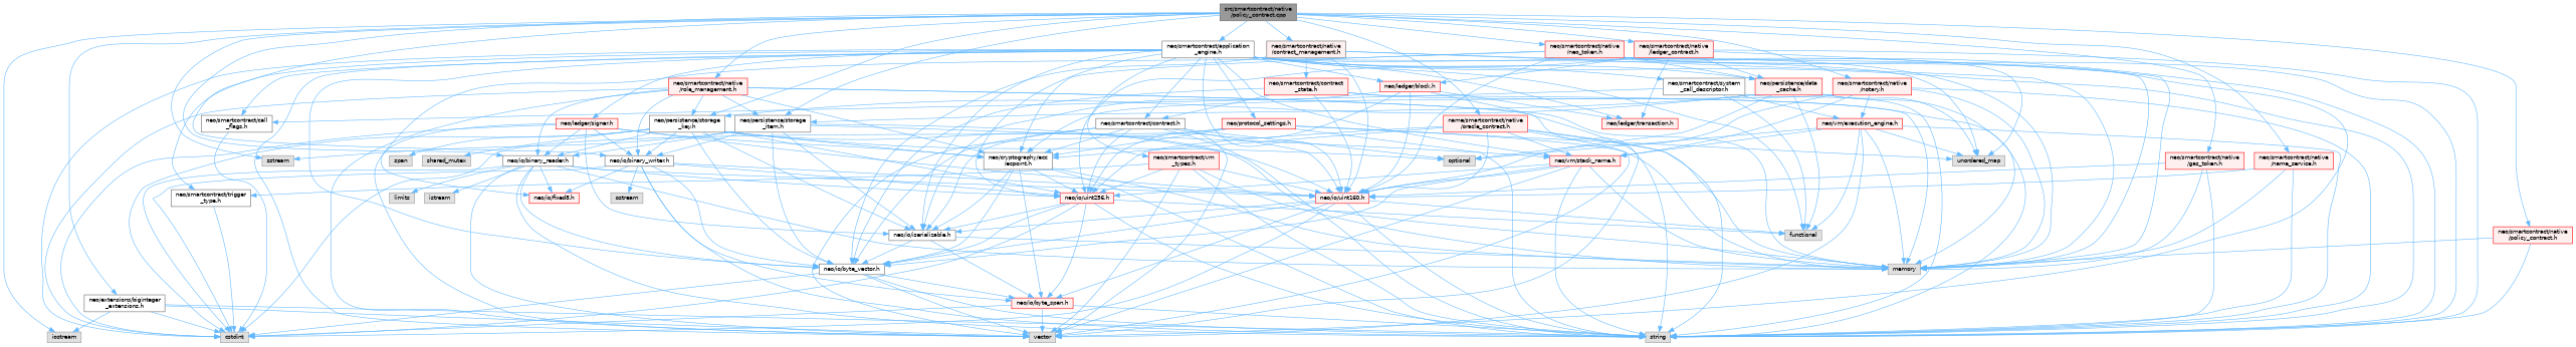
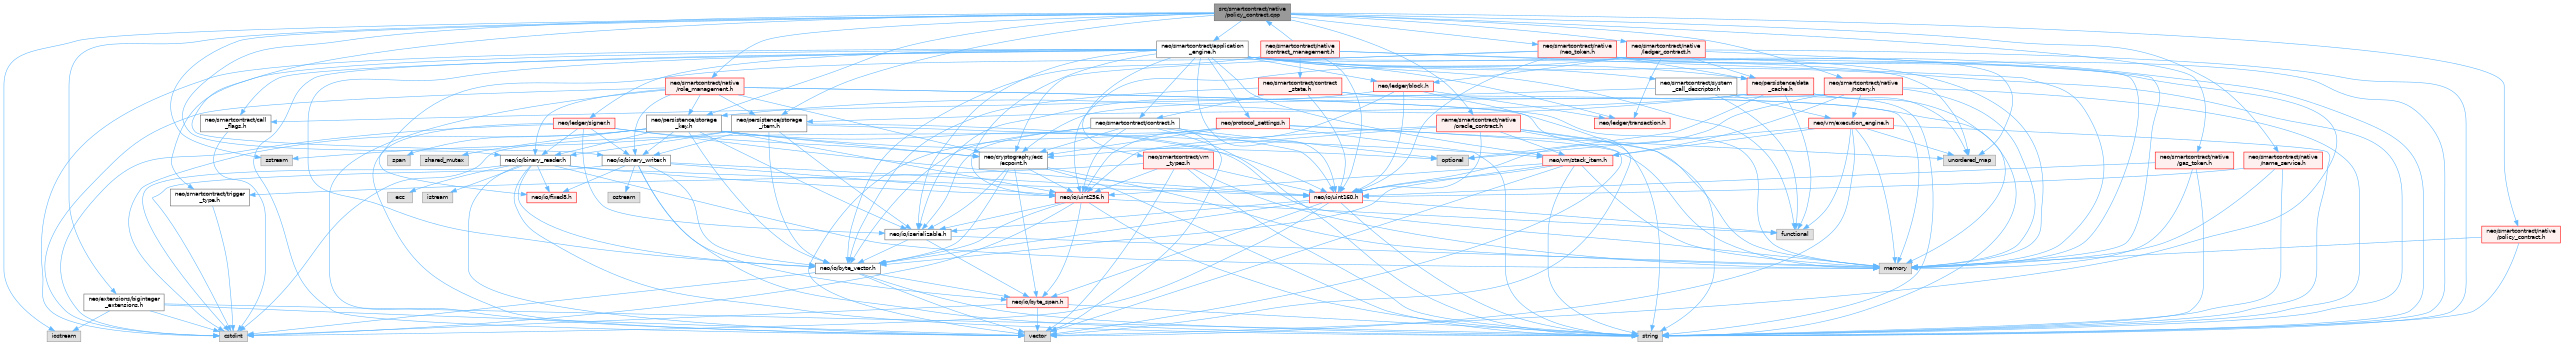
  digraph {
    node [color=red fillcolor="#FFF0F0" fontname=Helvetica fontsize=10 shape=box style=filled]
    edge [color=steelblue1 fontname=Helvetica fontsize=10 labelfontname=Helvetica labelfontsize=10 style=solid]
    n1 [color=gray40 fillcolor=grey60 fontcolor=black height=0.2 label="src/smartcontract/native\l/policy_contract.cpp" width=0.4]
    n2 [color=grey40 fillcolor=white height=0.2 label="neo/extensions/biginteger\l_extensions.h" width=0.4]
    n3 [color=grey60 fillcolor="#E0E0E0" height=0.2 label=iostream width=0.4]
    n4 [color=grey40 fillcolor=white height=0.2 label="neo/io/binary_reader.h" width=0.4]
    n5 [color=grey40 fillcolor=white height=0.2 label="neo/io/binary_writer.h" width=0.4]
    n6 [color=grey40 fillcolor=white height=0.2 label="neo/persistence/storage\l_item.h" width=0.4]
    n7 [color=grey60 fillcolor="#E0E0E0" height=0.2 label=sstream width=0.4]
    n8 [color=grey40 fillcolor=white height=0.2 label="neo/persistence/storage\l_key.h" width=0.4]
    n9 [color=grey40 fillcolor=white height=0.2 label="neo/smartcontract/application\l_engine.h" width=0.4]
-   n10 [color=grey40 height=0.2 label="neo/smartcontract/native\l/contract_management.h" width=0.4]
+   n10 [height=0.2 label="neo/smartcontract/native\l/contract_management.h" width=0.4]
    n11 [height=0.2 label="neo/smartcontract/native\l/gas_token.h" width=0.4]
    n12 [height=0.2 label="neo/smartcontract/native\l/ledger_contract.h" width=0.4]
    n13 [height=0.2 label="neo/smartcontract/native\l/name_service.h" width=0.4]
    n14 [height=0.2 label="neo/smartcontract/native\l/neo_token.h" width=0.4]
    n15 [height=0.2 label="neo/smartcontract/native\l/notary.h" width=0.4]
    n16 [height=0.2 label="name/smartcontract/native\l/oracle_contract.h" width=0.4]
    n17 [height=0.2 label="neo/smartcontract/native\l/policy_contract.h" width=0.4]
    n18 [height=0.2 label="neo/smartcontract/native\l/role_management.h" width=0.4]
    n19 [color=grey60 fillcolor="#E0E0E0" height=0.2 label=cstdint width=0.4]
    n20 [color=grey60 fillcolor="#E0E0E0" height=0.2 label=string width=0.4]
    n21 [color=grey60 fillcolor="#E0E0E0" height=0.2 label=vector width=0.4]
    n22 [color=grey40 fillcolor=white height=0.2 label="neo/io/byte_vector.h" width=0.4]
    n23 [height=0.2 label="neo/io/fixed8.h" width=0.4]
    n24 [height=0.2 label="neo/io/uint160.h" width=0.4]
    n25 [color=grey60 fillcolor="#E0E0E0" height=0.2 label=memory width=0.4]
    n26 [height=0.2 label="neo/io/uint256.h" width=0.4]
    n27 [color=grey60 fillcolor="#E0E0E0" height=0.2 label=istream width=0.4]
-   n28 [color=grey60 fillcolor="#E0E0E0" height=0.2 label=limits width=0.4]
+   n28 [color=grey60 fillcolor="#E0E0E0" height=0.2 label=ecc width=0.4]
    n29 [height=0.2 label="neo/io/byte_span.h" width=0.4]
    n30 [color=grey60 fillcolor="#E0E0E0" height=0.2 label=ostream width=0.4]
    n31 [color=grey40 fillcolor=white height=0.2 label="neo/io/iserializable.h" width=0.4]
-   n32 [height=0.2 label="neo/vm/stack_name.h" width=0.4]
+   n32 [height=0.2 label="neo/vm/stack_item.h" width=0.4]
    n33 [color=grey40 fillcolor=white height=0.2 label="neo/cryptography/ecc\l/ecpoint.h" width=0.4]
    n34 [color=grey60 fillcolor="#E0E0E0" height=0.2 label=optional width=0.4]
    n35 [color=grey60 fillcolor="#E0E0E0" height=0.2 label=shared_mutex width=0.4]
    n36 [color=grey60 fillcolor="#E0E0E0" height=0.2 label=span width=0.4]
    n37 [color=grey60 fillcolor="#E0E0E0" height=0.2 label=functional width=0.4]
    n38 [height=0.2 label="neo/ledger/block.h" width=0.4]
    n39 [height=0.2 label="neo/ledger/transaction.h" width=0.4]
    n40 [height=0.2 label="neo/ledger/signer.h" width=0.4]
    n41 [height=0.2 label="neo/persistence/data\l_cache.h" width=0.4]
    n42 [color=grey60 fillcolor="#E0E0E0" height=0.2 label=unordered_map width=0.4]
    n43 [height=0.2 label="neo/protocol_settings.h" width=0.4]
    n44 [color=grey40 fillcolor=white height=0.2 label="neo/smartcontract/call\l_flags.h" width=0.4]
    n45 [color=grey40 fillcolor=white height=0.2 label="neo/smartcontract/contract.h" width=0.4]
    n46 [color=grey40 fillcolor=white height=0.2 label="neo/smartcontract/system\l_call_descriptor.h" width=0.4]
    n47 [color=grey40 fillcolor=white height=0.2 label="neo/smartcontract/trigger\l_type.h" width=0.4]
    n48 [height=0.2 label="neo/smartcontract/vm\l_types.h" width=0.4]
    n49 [height=0.2 label="neo/smartcontract/contract\l_state.h" width=0.4]
    n50 [height=0.2 label="neo/vm/execution_engine.h" width=0.4]
    n1 -> n2
    n1 -> n3
    n1 -> n4
    n1 -> n5
    n1 -> n6
    n1 -> n7
    n1 -> n8
    n1 -> n9
-   n1 -> n10
+   n10 -> n1
    n1 -> n11
    n1 -> n12
    n1 -> n13
    n1 -> n14
    n1 -> n15
    n1 -> n16
    n1 -> n17
    n1 -> n18
    n2 -> n3
    n2 -> n19
    n2 -> n20
    n2 -> n21
    n4 -> n19
    n4 -> n20
    n4 -> n21
    n4 -> n22
    n4 -> n23
    n4 -> n24
    n4 -> n25
    n4 -> n26
    n4 -> n27
    n4 -> n28
    n5 -> n19
    n5 -> n20
    n5 -> n22
    n5 -> n23
    n5 -> n24
    n5 -> n26
    n5 -> n29
    n5 -> n30
    n6 -> n4
    n6 -> n5
    n6 -> n7
    n6 -> n22
    n6 -> n25
    n6 -> n31
    n6 -> n32
    n8 -> n4
    n8 -> n5
    n8 -> n19
    n8 -> n22
    n8 -> n24
    n8 -> n26
    n8 -> n31
    n8 -> n33
    n8 -> n34
    n8 -> n35
    n8 -> n36
    n9 -> n19
    n9 -> n20
    n9 -> n21
    n9 -> n22
    n9 -> n24
    n9 -> n25
    n9 -> n26
    n9 -> n31
    n9 -> n32
    n9 -> n37
    n9 -> n38
    n9 -> n39
    n9 -> n40
    n9 -> n41
    n9 -> n42
    n9 -> n43
    n9 -> n44
    n9 -> n45
    n9 -> n46
    n9 -> n47
    n9 -> n48
    n10 -> n20
    n10 -> n22
    n10 -> n24
    n10 -> n25
    n10 -> n49
    n11 -> n20
    n11 -> n24
    n11 -> n25
    n12 -> n20
    n12 -> n25
    n12 -> n26
    n12 -> n38
    n12 -> n39
    n12 -> n41
    n13 -> n20
    n13 -> n24
    n13 -> n25
    n14 -> n20
    n14 -> n21
    n14 -> n23
    n14 -> n24
    n14 -> n25
    n14 -> n33
    n14 -> n41
    n14 -> n42
    n15 -> n20
    n15 -> n24
    n15 -> n25
    n15 -> n32
    n15 -> n33
    n15 -> n50
    n16 -> n20
    n16 -> n21
    n16 -> n24
    n16 -> n25
    n16 -> n26
    n16 -> n32
    n16 -> n33
    n17 -> n20
    n17 -> n25
    n18 -> n4
    n18 -> n5
    n18 -> n6
    n18 -> n8
    n18 -> n19
    n18 -> n20
    n18 -> n21
    n18 -> n25
    n18 -> n33
    n22 -> n19
    n22 -> n20
    n22 -> n21
    n22 -> n29
    n24 -> n19
    n24 -> n20
    n24 -> n22
    n24 -> n29
    n24 -> n31
    n24 -> n37
    n26 -> n19
    n26 -> n20
    n26 -> n22
    n26 -> n29
    n26 -> n31
    n26 -> n37
    n29 -> n19
    n29 -> n20
    n29 -> n21
    n31 -> n22
    n31 -> n25
    n31 -> n29
    n32 -> n20
    n32 -> n21
    n32 -> n22
    n32 -> n24
    n32 -> n25
    n32 -> n26
    n33 -> n20
    n33 -> n22
    n33 -> n25
    n33 -> n26
    n33 -> n29
    n33 -> n31
    n38 -> n21
    n38 -> n24
    n38 -> n26
    n38 -> n31
    n38 -> n39
    n40 -> n4
    n40 -> n5
    n40 -> n19
    n40 -> n21
    n40 -> n24
    n40 -> n31
    n40 -> n33
    n41 -> n6
    n41 -> n8
    n41 -> n25
    n41 -> n34
    n41 -> n37
    n41 -> n42
    n43 -> n19
    n43 -> n20
    n43 -> n21
    n43 -> n25
    n43 -> n33
    n43 -> n42
    n44 -> n19
    n45 -> n20
    n45 -> n21
    n45 -> n22
    n45 -> n24
    n45 -> n26
    n45 -> n31
    n45 -> n33
    n45 -> n34
    n46 -> n20
    n46 -> n37
    n46 -> n44
    n46 -> n50
    n47 -> n19
    n48 -> n20
    n48 -> n21
    n48 -> n24
    n48 -> n25
    n48 -> n26
    n48 -> n47
    n49 -> n20
    n49 -> n22
    n49 -> n24
    n49 -> n25
    n49 -> n45
    n50 -> n20
    n50 -> n21
    n50 -> n25
    n50 -> n32
    n50 -> n34
    n50 -> n37
    n50 -> n42
  }
